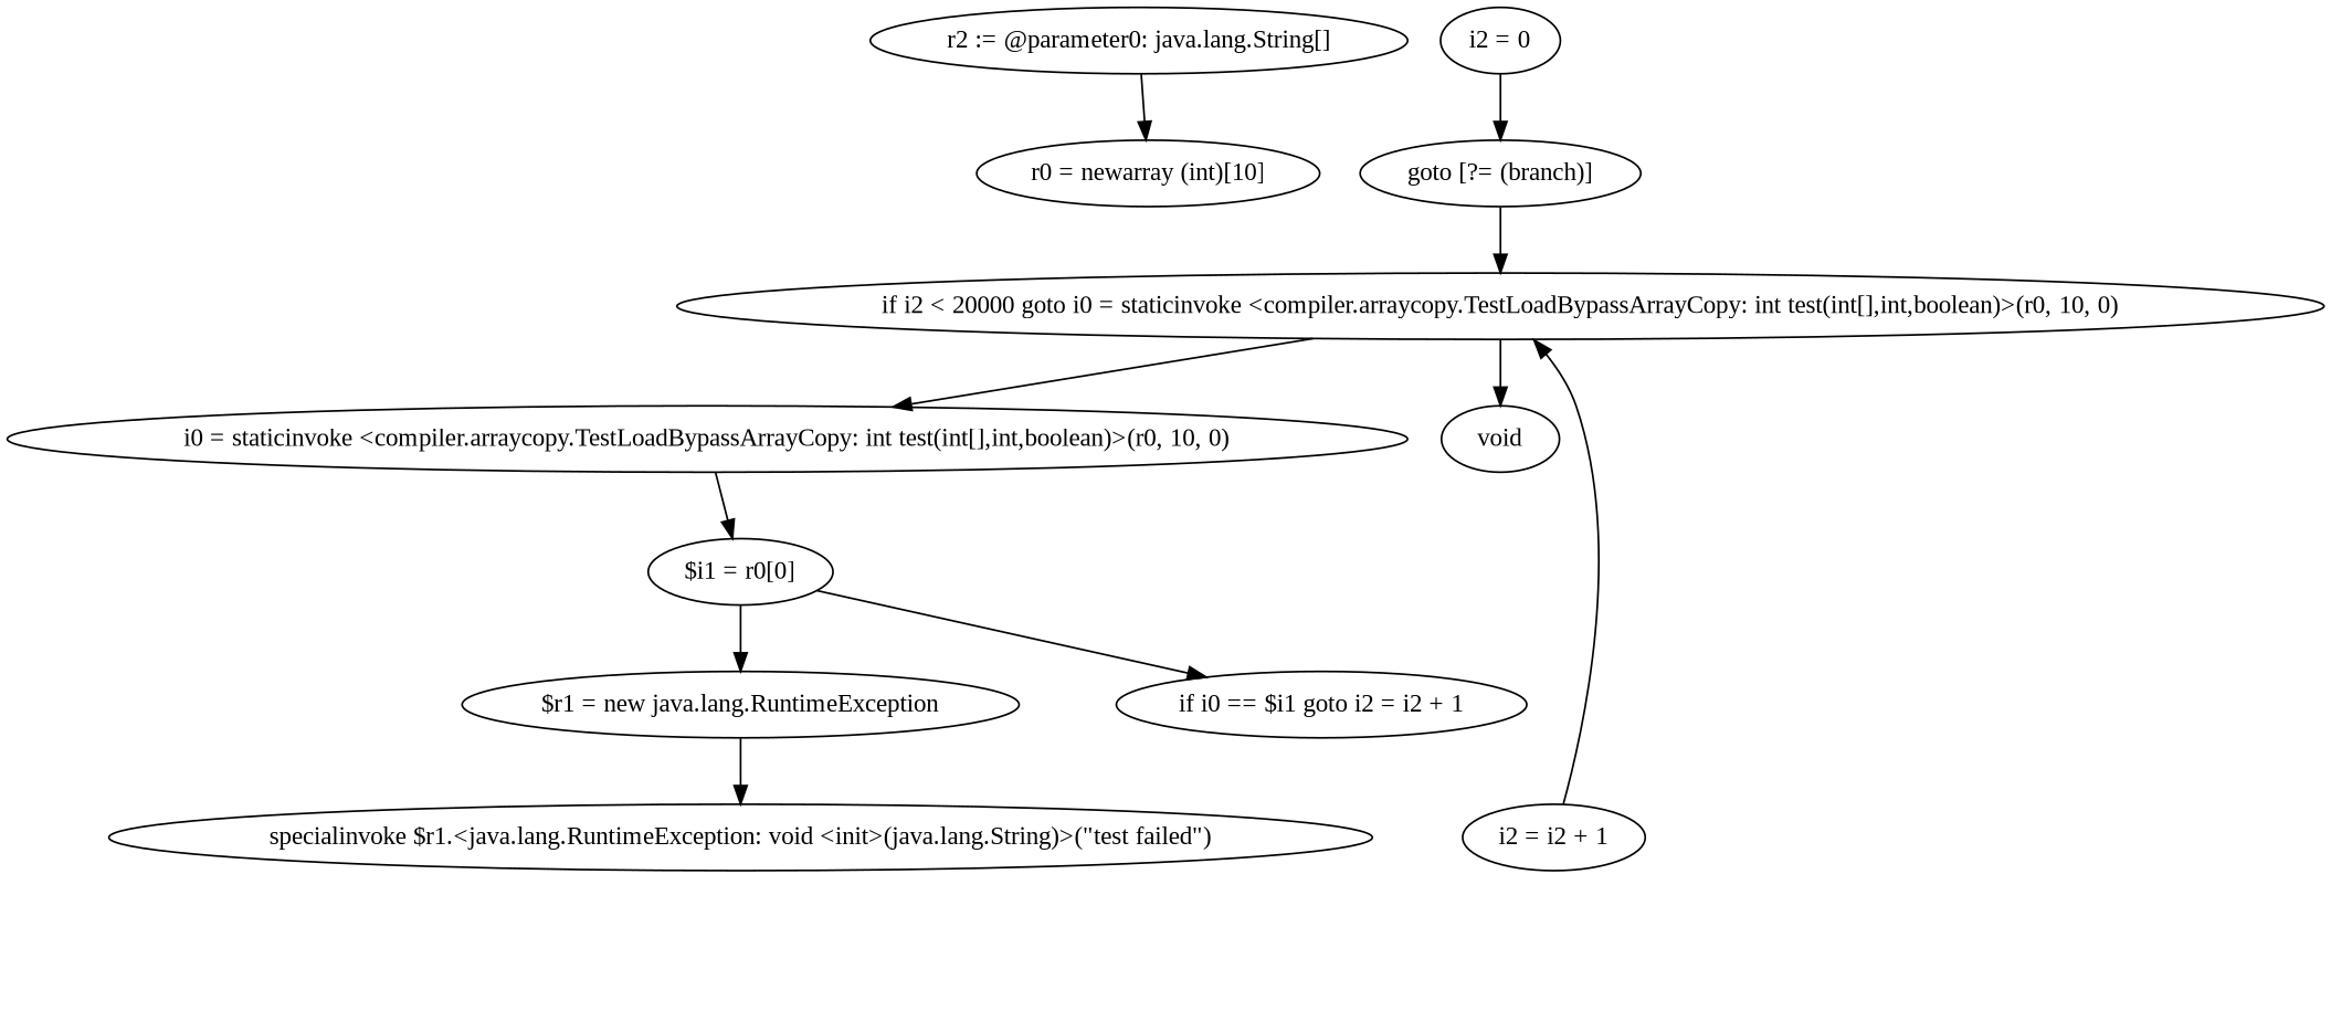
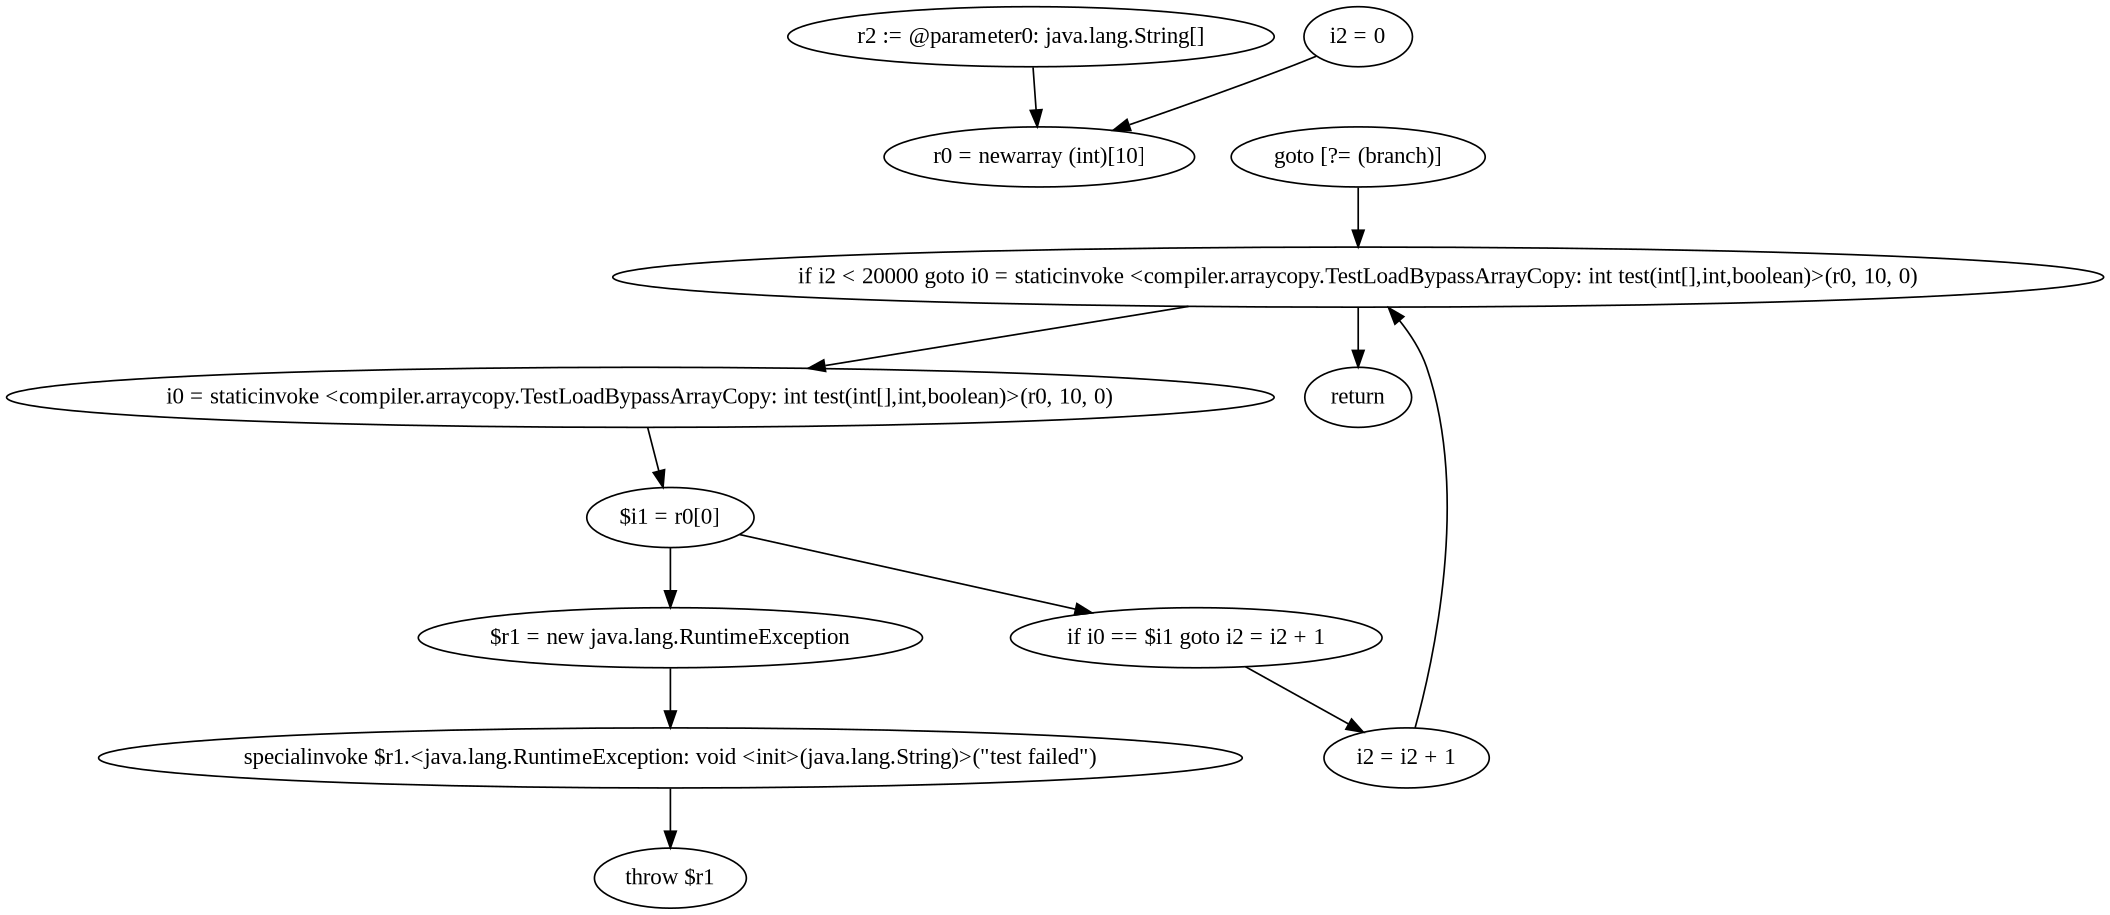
  digraph {
    fontname="Liberation Serif"
    node [fontname="Liberation Serif"]
    edge [fontname="Liberation Serif"]
    "r2 := @parameter0: java.lang.String[]"
    "r0 = newarray (int)[10]"
    "i2 = 0"
    "goto [?= (branch)]"
    "if i2 < 20000 goto i0 = staticinvoke <compiler.arraycopy.TestLoadBypassArrayCopy: int test(int[],int,boolean)>(r0, 10, 0)"
    "i0 = staticinvoke <compiler.arraycopy.TestLoadBypassArrayCopy: int test(int[],int,boolean)>(r0, 10, 0)"
-   return [label=void]
+   return
    "$i1 = r0[0]"
    "if i0 == $i1 goto i2 = i2 + 1"
    "$r1 = new java.lang.RuntimeException"
    "i2 = i2 + 1"
    "specialinvoke $r1.<java.lang.RuntimeException: void <init>(java.lang.String)>(\"test failed\")"
+   "throw $r1"
    "r2 := @parameter0: java.lang.String[]" -> "r0 = newarray (int)[10]"
-   "i2 = 0" -> "goto [?= (branch)]"
+   "i2 = 0" -> "r0 = newarray (int)[10]"
    "goto [?= (branch)]" -> "if i2 < 20000 goto i0 = staticinvoke <compiler.arraycopy.TestLoadBypassArrayCopy: int test(int[],int,boolean)>(r0, 10, 0)"
    "if i2 < 20000 goto i0 = staticinvoke <compiler.arraycopy.TestLoadBypassArrayCopy: int test(int[],int,boolean)>(r0, 10, 0)" -> "i0 = staticinvoke <compiler.arraycopy.TestLoadBypassArrayCopy: int test(int[],int,boolean)>(r0, 10, 0)"
    "if i2 < 20000 goto i0 = staticinvoke <compiler.arraycopy.TestLoadBypassArrayCopy: int test(int[],int,boolean)>(r0, 10, 0)" -> return
    "i0 = staticinvoke <compiler.arraycopy.TestLoadBypassArrayCopy: int test(int[],int,boolean)>(r0, 10, 0)" -> "$i1 = r0[0]"
    "$i1 = r0[0]" -> "if i0 == $i1 goto i2 = i2 + 1"
    "$i1 = r0[0]" -> "$r1 = new java.lang.RuntimeException"
+   "if i0 == $i1 goto i2 = i2 + 1" -> "i2 = i2 + 1"
    "$r1 = new java.lang.RuntimeException" -> "specialinvoke $r1.<java.lang.RuntimeException: void <init>(java.lang.String)>(\"test failed\")"
    "i2 = i2 + 1" -> "if i2 < 20000 goto i0 = staticinvoke <compiler.arraycopy.TestLoadBypassArrayCopy: int test(int[],int,boolean)>(r0, 10, 0)"
+   "specialinvoke $r1.<java.lang.RuntimeException: void <init>(java.lang.String)>(\"test failed\")" -> "throw $r1"
  }
